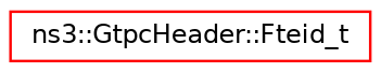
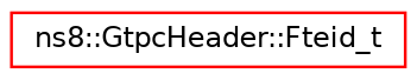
  digraph {
    rankdir=LR
-   n1 [color=red fillcolor=white fontname=Helvetica fontsize=10 height=0.2 label="ns3::GtpcHeader::Fteid_t" shape=record style=filled width=0.4]
+   n1 [color=red fillcolor=white fontname=Helvetica fontsize=10 height=0.2 label="ns8::GtpcHeader::Fteid_t" shape=record style=filled width=0.4]
  }
